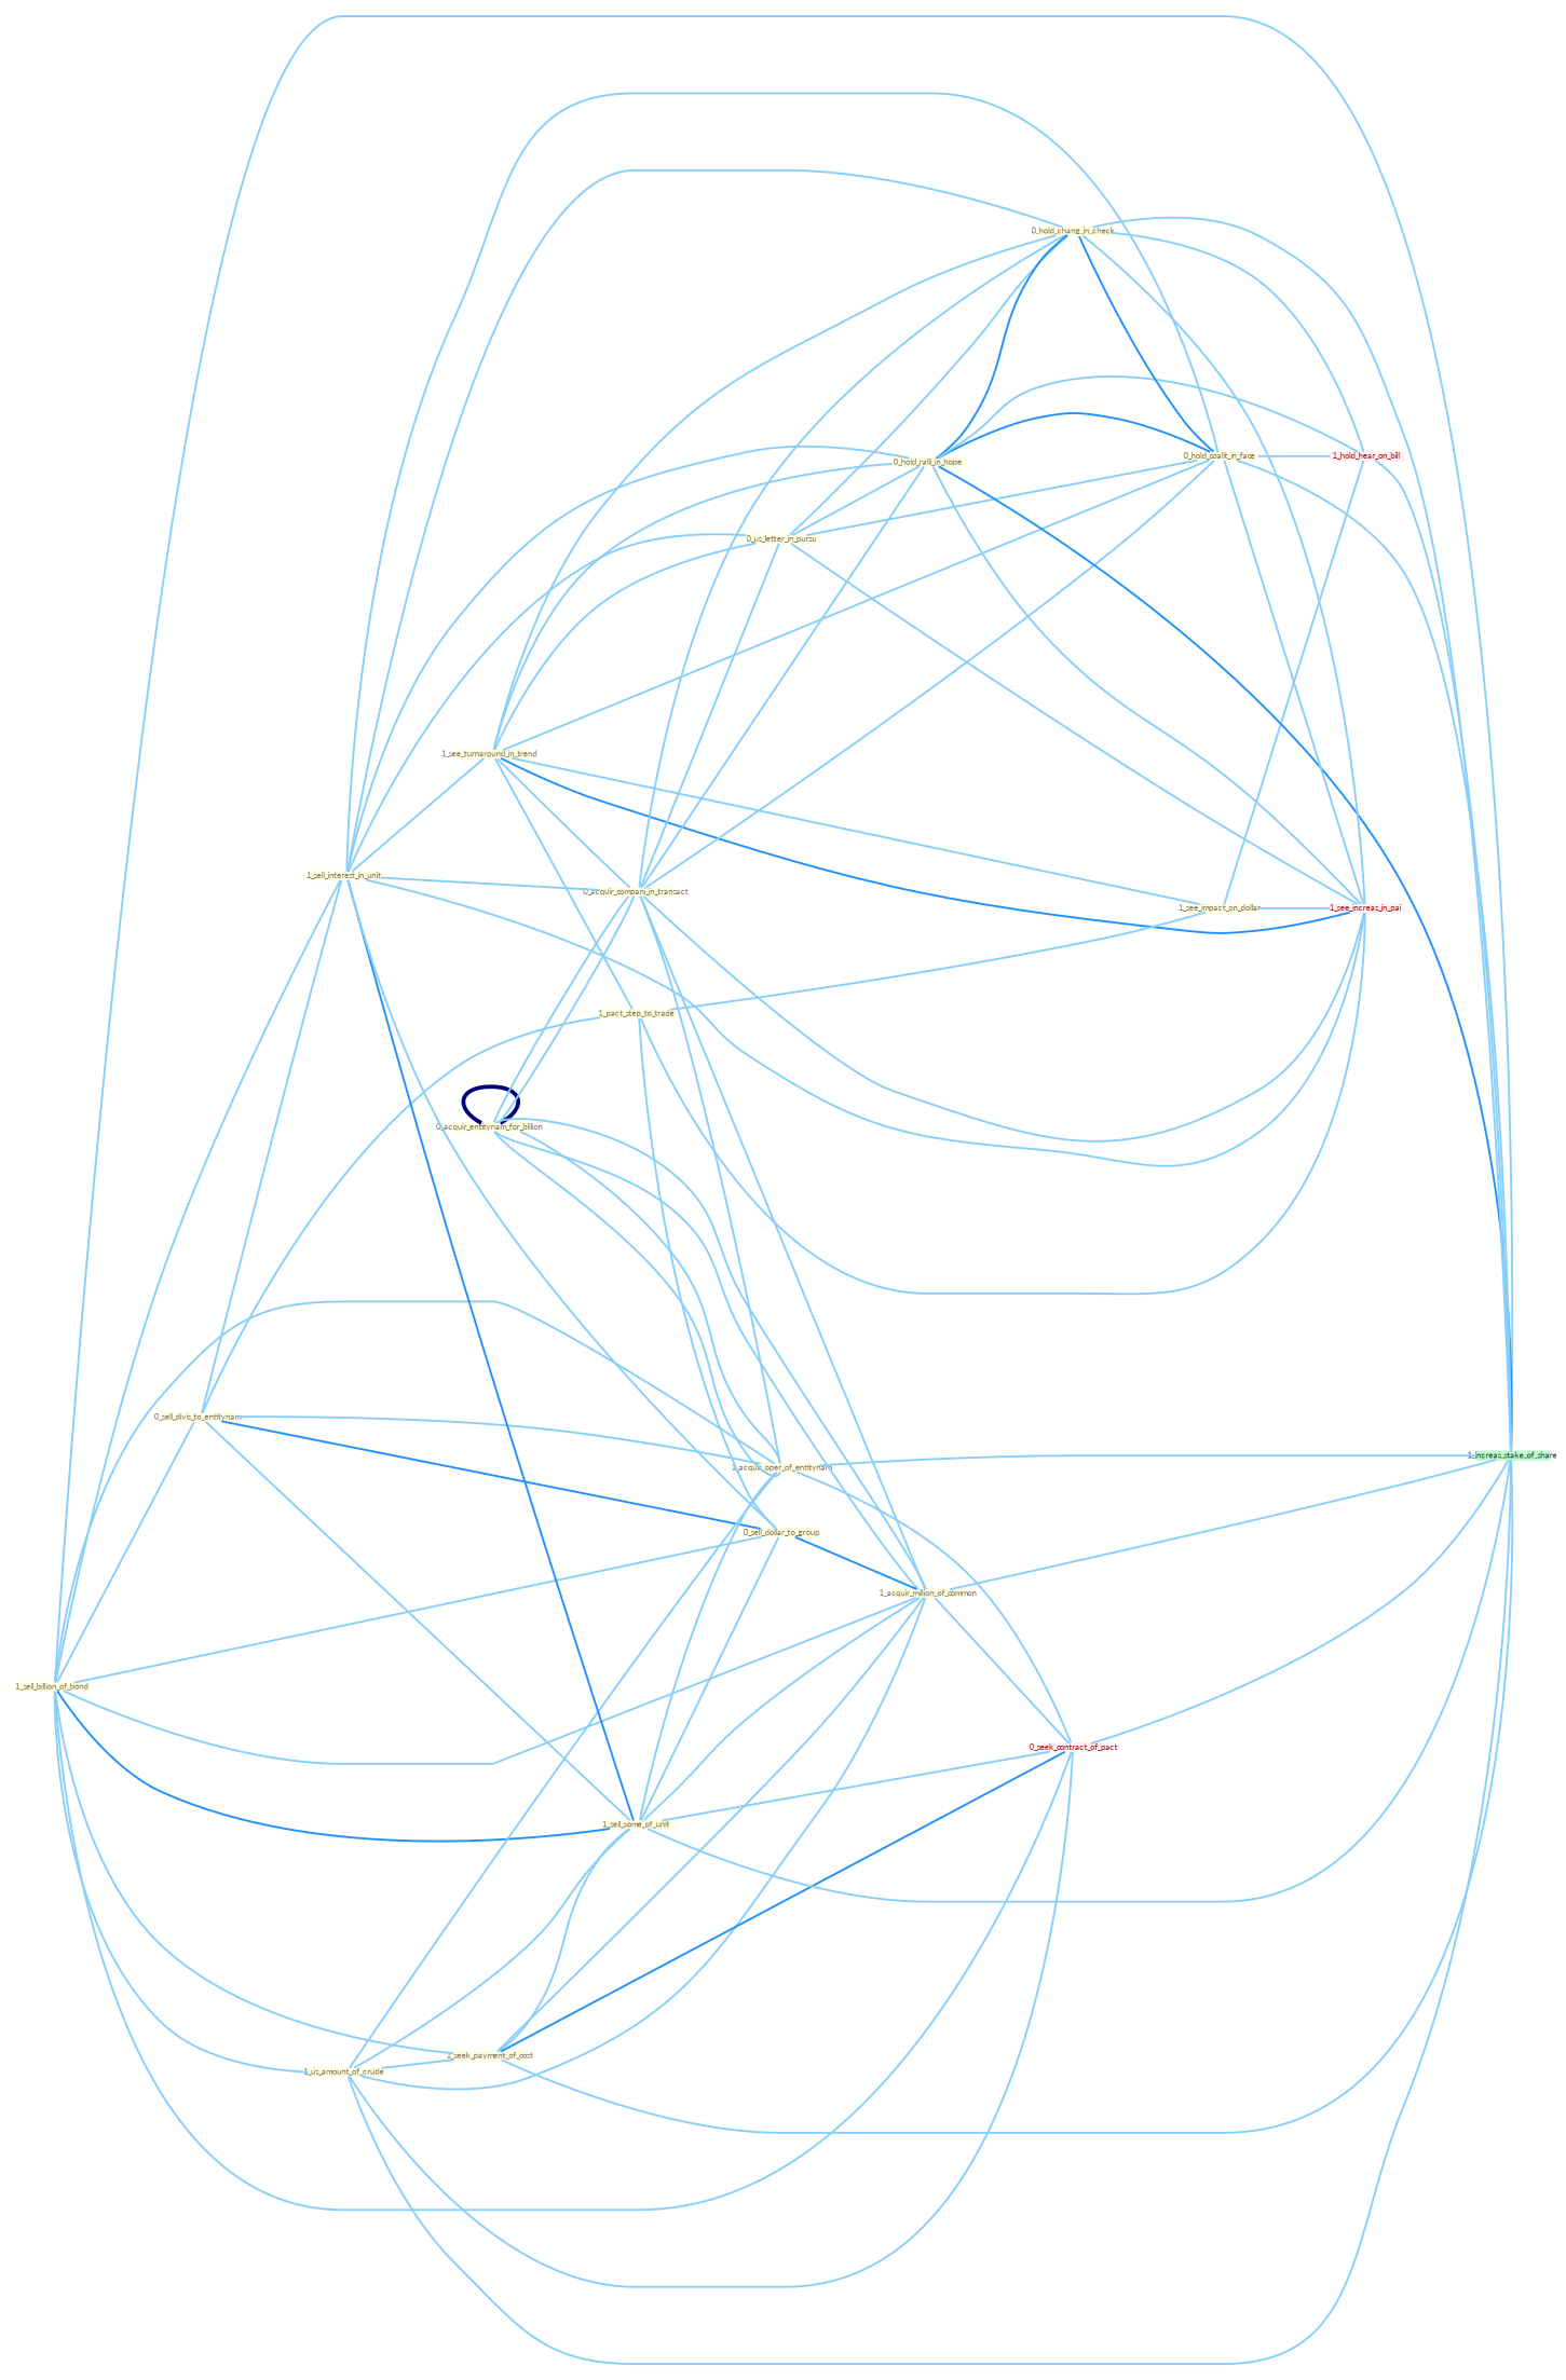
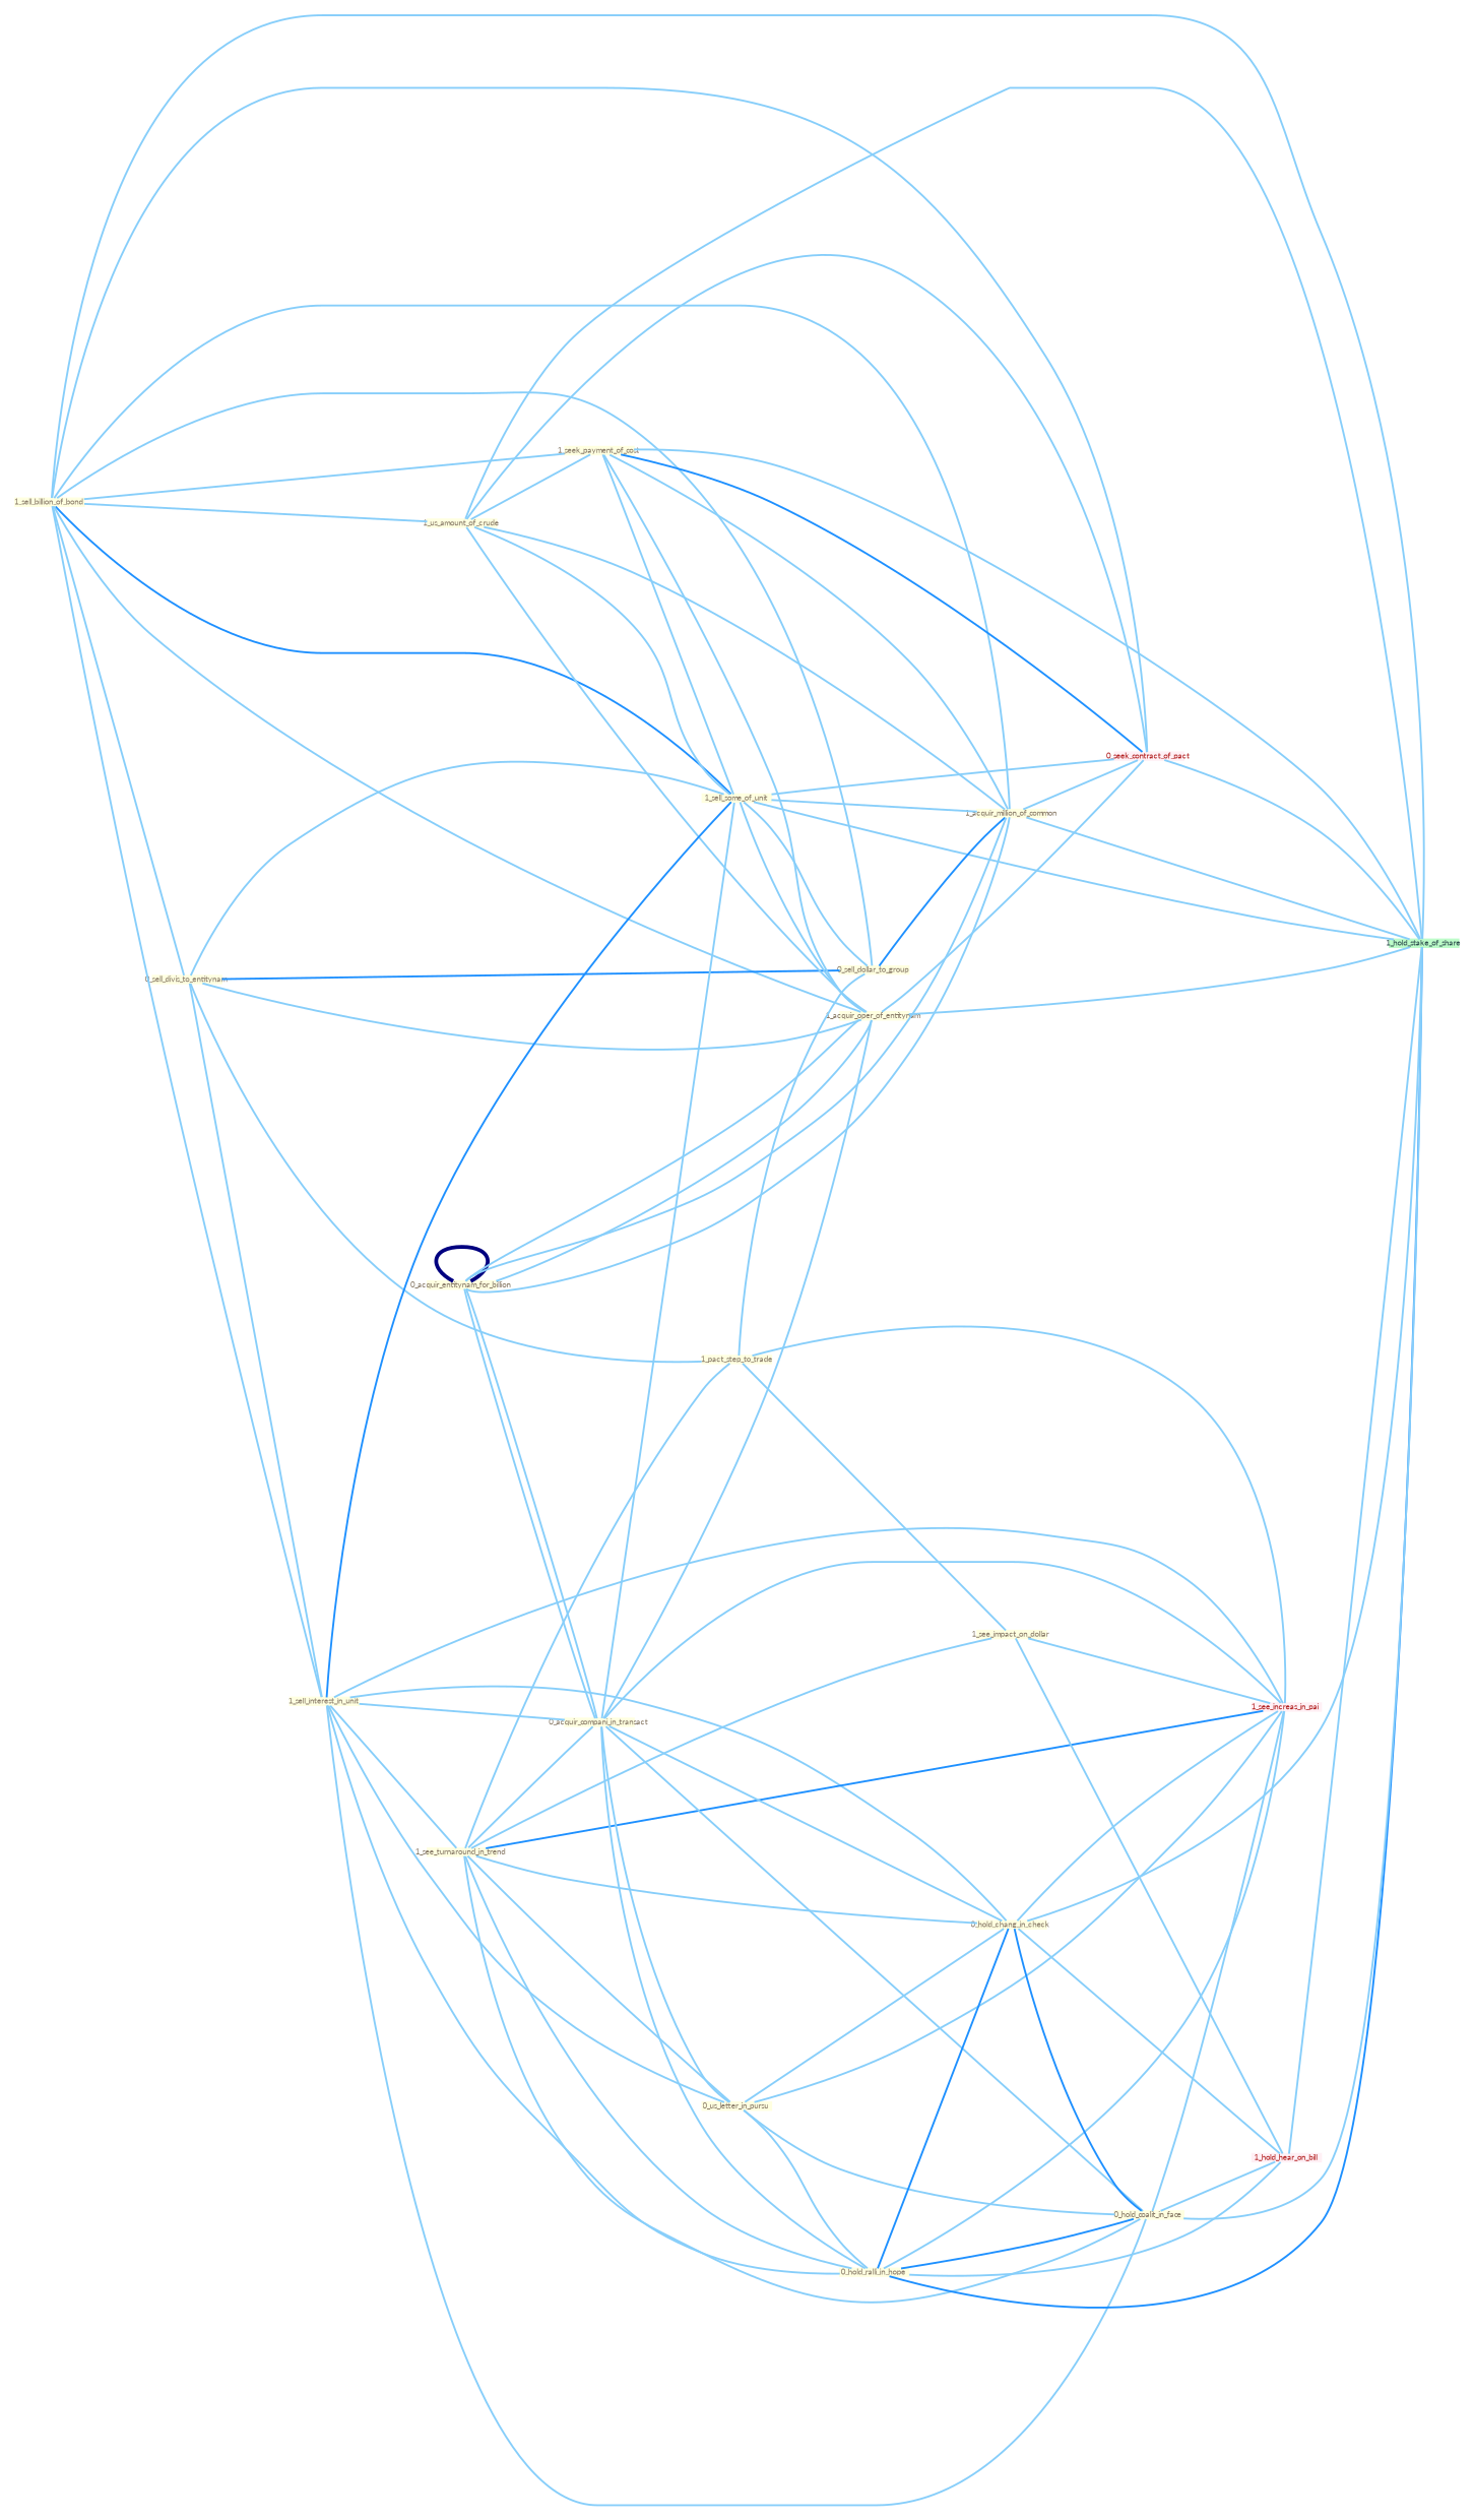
  graph {
    fontname=Lato
    rankdir=LR
    node [color="#ffffe0" fixedsize=true fontcolor="#8b7d6b" fontname=Lato fontsize=4 shape=polygon style=filled]
    edge [color="#87cefa" fontname=Lato w=1]
    "0_acquir_entitynam_for_billion " [height=.06 width=.5]
    "1_sell_billion_of_bond " [height=.06 width=.5]
    "0_sell_divis_to_entitynam " [height=.06 width=.5]
    "1_us_amount_of_crude " [height=.06 width=.5]
    "1_sell_interest_in_unit " [height=.06 width=.5]
    "1_seek_payment_of_cost " [height=.06 width=.5]
    "1_see_turnaround_in_trend " [height=.06 width=.5]
    "1_sell_some_of_unit " [height=.06 width=.5]
    n9 [height=.06 label="1_pact_step_to_trade" width=.5]
    "0_acquir_compani_in_transact " [height=.06 width=.5]
    "1_see_impact_on_dollar " [height=.06 width=.5]
    "0_us_letter_in_pursu " [height=.06 width=.5]
    "1_acquir_oper_of_entitynam " [height=.06 width=.5]
    "0_sell_dollar_to_group " [height=.06 width=.5]
    "0_hold_ralli_in_hope " [height=.06 width=.5]
    "0_hold_chang_in_check " [height=.06 width=.5]
    "0_hold_coalit_in_face " [height=.06 width=.5]
    "1_acquir_million_of_common " [height=.06 width=.5]
    "0_seek_contract_of_pact " [color="#fff0f5" fontcolor="#b22222" height=.06 width=.5]
    "1_see_increas_in_pai " [color="#fff0f5" fontcolor="#b22222" height=.06 width=.5]
    "1_hold_hear_on_bill " [color="#fff0f5" fontcolor="#b22222" height=.06 width=.5]
-   "1_hold_stake_of_share " [color="#BDFCC9" fontcolor="#2f4f4f" height=.06 width=.5 label="1_increas_stake_of_share"]
+   "1_hold_stake_of_share " [color="#BDFCC9" fontcolor="#2f4f4f" height=.06 width=.5]
    subgraph sub_1 {
      "0_acquir_entitynam_for_billion "
      "1_sell_billion_of_bond "
      "0_sell_divis_to_entitynam "
      "1_us_amount_of_crude "
      "1_sell_interest_in_unit "
      "1_seek_payment_of_cost "
      "1_see_turnaround_in_trend "
      "1_sell_some_of_unit "
      n9
      "0_acquir_compani_in_transact "
      "1_see_impact_on_dollar "
      "0_us_letter_in_pursu "
      "1_acquir_oper_of_entitynam "
      "0_sell_dollar_to_group "
      "0_hold_ralli_in_hope "
      "0_hold_chang_in_check "
      "0_hold_coalit_in_face "
      "1_acquir_million_of_common "
    }
    subgraph sub_2 {
      "0_seek_contract_of_pact "
      "1_see_increas_in_pai "
      "1_hold_hear_on_bill "
    }
    "0_acquir_entitynam_for_billion " -- "0_acquir_entitynam_for_billion " [color="#000080" style=bold w=4]
    "0_acquir_entitynam_for_billion " -- "0_acquir_compani_in_transact "
    "0_acquir_entitynam_for_billion " -- "1_acquir_oper_of_entitynam "
    "0_acquir_entitynam_for_billion " -- "1_acquir_million_of_common "
    "1_sell_billion_of_bond " -- "0_sell_divis_to_entitynam "
    "1_sell_billion_of_bond " -- "1_us_amount_of_crude "
    "1_sell_billion_of_bond " -- "1_sell_interest_in_unit "
    "1_sell_billion_of_bond " -- "1_seek_payment_of_cost "
    "1_sell_billion_of_bond " -- "1_sell_some_of_unit " [color="#1e90ff" w=2]
    "1_sell_billion_of_bond " -- "1_acquir_oper_of_entitynam "
    "1_sell_billion_of_bond " -- "0_sell_dollar_to_group "
    "1_sell_billion_of_bond " -- "1_acquir_million_of_common "
    "1_sell_billion_of_bond " -- "0_seek_contract_of_pact "
    "1_sell_billion_of_bond " -- "1_hold_stake_of_share "
    "0_sell_divis_to_entitynam " -- "1_sell_interest_in_unit "
    "0_sell_divis_to_entitynam " -- "1_sell_some_of_unit "
    "0_sell_divis_to_entitynam " -- n9
    "0_sell_divis_to_entitynam " -- "1_acquir_oper_of_entitynam "
    "0_sell_divis_to_entitynam " -- "0_sell_dollar_to_group " [color="#1e90ff" w=2]
    "1_us_amount_of_crude " -- "1_seek_payment_of_cost "
    "1_us_amount_of_crude " -- "1_sell_some_of_unit "
    "1_us_amount_of_crude " -- "1_acquir_oper_of_entitynam "
    "1_us_amount_of_crude " -- "1_acquir_million_of_common "
    "1_us_amount_of_crude " -- "0_seek_contract_of_pact "
    "1_us_amount_of_crude " -- "1_hold_stake_of_share "
    "1_sell_interest_in_unit " -- "1_see_turnaround_in_trend "
    "1_sell_interest_in_unit " -- "1_sell_some_of_unit " [color="#1e90ff" w=2]
    "1_sell_interest_in_unit " -- "0_acquir_compani_in_transact "
    "1_sell_interest_in_unit " -- "0_us_letter_in_pursu "
-   "1_sell_interest_in_unit " -- "0_sell_dollar_to_group "
    "1_sell_interest_in_unit " -- "0_hold_ralli_in_hope "
    "1_sell_interest_in_unit " -- "0_hold_chang_in_check "
    "1_sell_interest_in_unit " -- "0_hold_coalit_in_face "
    "1_sell_interest_in_unit " -- "1_see_increas_in_pai "
    "1_seek_payment_of_cost " -- "1_sell_some_of_unit "
+   "1_seek_payment_of_cost " -- "1_acquir_oper_of_entitynam "
    "1_seek_payment_of_cost " -- "1_acquir_million_of_common "
    "1_seek_payment_of_cost " -- "0_seek_contract_of_pact " [color="#1e90ff" w=2]
    "1_seek_payment_of_cost " -- "1_hold_stake_of_share "
    "1_see_turnaround_in_trend " -- n9
    "1_see_turnaround_in_trend " -- "0_acquir_compani_in_transact "
    "1_see_turnaround_in_trend " -- "1_see_impact_on_dollar "
    "1_see_turnaround_in_trend " -- "0_us_letter_in_pursu "
    "1_see_turnaround_in_trend " -- "0_hold_ralli_in_hope "
    "1_see_turnaround_in_trend " -- "0_hold_chang_in_check "
    "1_see_turnaround_in_trend " -- "0_hold_coalit_in_face "
    "1_see_turnaround_in_trend " -- "1_see_increas_in_pai " [color="#1e90ff" w=2]
    "1_sell_some_of_unit " -- "1_acquir_oper_of_entitynam "
    "1_sell_some_of_unit " -- "0_sell_dollar_to_group "
    "1_sell_some_of_unit " -- "1_acquir_million_of_common "
    "1_sell_some_of_unit " -- "0_seek_contract_of_pact "
    "1_sell_some_of_unit " -- "1_hold_stake_of_share "
    n9 -- "1_see_impact_on_dollar "
    n9 -- "0_sell_dollar_to_group "
    n9 -- "1_see_increas_in_pai "
    "0_acquir_compani_in_transact " -- "0_acquir_entitynam_for_billion "
    "0_acquir_compani_in_transact " -- "0_us_letter_in_pursu "
    "0_acquir_compani_in_transact " -- "1_acquir_oper_of_entitynam "
    "0_acquir_compani_in_transact " -- "0_hold_ralli_in_hope "
    "0_acquir_compani_in_transact " -- "0_hold_chang_in_check "
    "0_acquir_compani_in_transact " -- "0_hold_coalit_in_face "
-   "0_acquir_compani_in_transact " -- "1_acquir_million_of_common "
+   "0_acquir_compani_in_transact " -- "1_sell_some_of_unit "
    "0_acquir_compani_in_transact " -- "1_see_increas_in_pai "
    "1_see_impact_on_dollar " -- "1_see_increas_in_pai "
    "1_see_impact_on_dollar " -- "1_hold_hear_on_bill "
    "0_us_letter_in_pursu " -- "0_hold_ralli_in_hope "
    "0_us_letter_in_pursu " -- "0_hold_chang_in_check "
    "0_us_letter_in_pursu " -- "0_hold_coalit_in_face "
    "0_us_letter_in_pursu " -- "1_see_increas_in_pai "
    "1_acquir_oper_of_entitynam " -- "0_acquir_entitynam_for_billion "
    "1_acquir_oper_of_entitynam " -- "0_seek_contract_of_pact "
    "1_acquir_oper_of_entitynam " -- "1_hold_stake_of_share "
    "0_sell_dollar_to_group " -- "1_acquir_million_of_common " [color="#1e90ff" w=2]
    "0_hold_ralli_in_hope " -- "0_hold_chang_in_check " [color="#1e90ff" w=2]
    "0_hold_ralli_in_hope " -- "0_hold_coalit_in_face " [color="#1e90ff" w=2]
    "0_hold_ralli_in_hope " -- "1_see_increas_in_pai "
    "0_hold_ralli_in_hope " -- "1_hold_hear_on_bill "
    "0_hold_ralli_in_hope " -- "1_hold_stake_of_share " [color="#1e90ff"]
    "0_hold_chang_in_check " -- "0_hold_coalit_in_face " [color="#1e90ff" w=2]
    "0_hold_chang_in_check " -- "1_see_increas_in_pai "
    "0_hold_chang_in_check " -- "1_hold_hear_on_bill "
    "0_hold_chang_in_check " -- "1_hold_stake_of_share "
    "0_hold_coalit_in_face " -- "1_see_increas_in_pai "
    "0_hold_coalit_in_face " -- "1_hold_hear_on_bill "
    "0_hold_coalit_in_face " -- "1_hold_stake_of_share "
    "1_acquir_million_of_common " -- "0_acquir_entitynam_for_billion "
    "1_acquir_million_of_common " -- "0_seek_contract_of_pact "
    "1_acquir_million_of_common " -- "1_hold_stake_of_share "
    "0_seek_contract_of_pact " -- "1_hold_stake_of_share "
    "1_hold_hear_on_bill " -- "1_hold_stake_of_share "
  }
